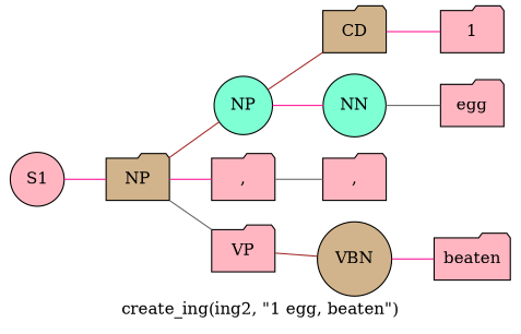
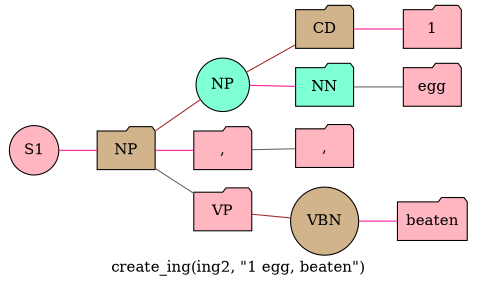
  graph {
    label="create_ing(ing2, \"1 egg, beaten\")"
    rankdir=LR
    node [fillcolor=lightpink shape=folder style=filled]
    edge [color=deeppink]
    n1 [label=S1 shape=circle]
    n2 [fillcolor=tan label=NP]
    n3 [fillcolor=aquamarine label=NP shape=circle]
    n4 [label=","]
    n5 [label=VP]
    n6 [fillcolor=tan label=CD]
-   n7 [fillcolor=aquamarine label=NN shape=circle]
+   n7 [fillcolor=aquamarine label=NN]
    n8 [label=","]
    n9 [fillcolor=tan label=VBN shape=circle]
    n10 [label=1]
    n11 [label=egg]
    n12 [label=beaten]
    n1 -- n2
    n2 -- n3 [color=brown]
    n2 -- n4
    n2 -- n5 [color=gray40]
    n3 -- n6 [color=brown]
    n3 -- n7
    n4 -- n8 [color=gray40]
    n5 -- n9 [color=brown]
    n6 -- n10
    n7 -- n11 [color=gray40]
    n9 -- n12
  }
